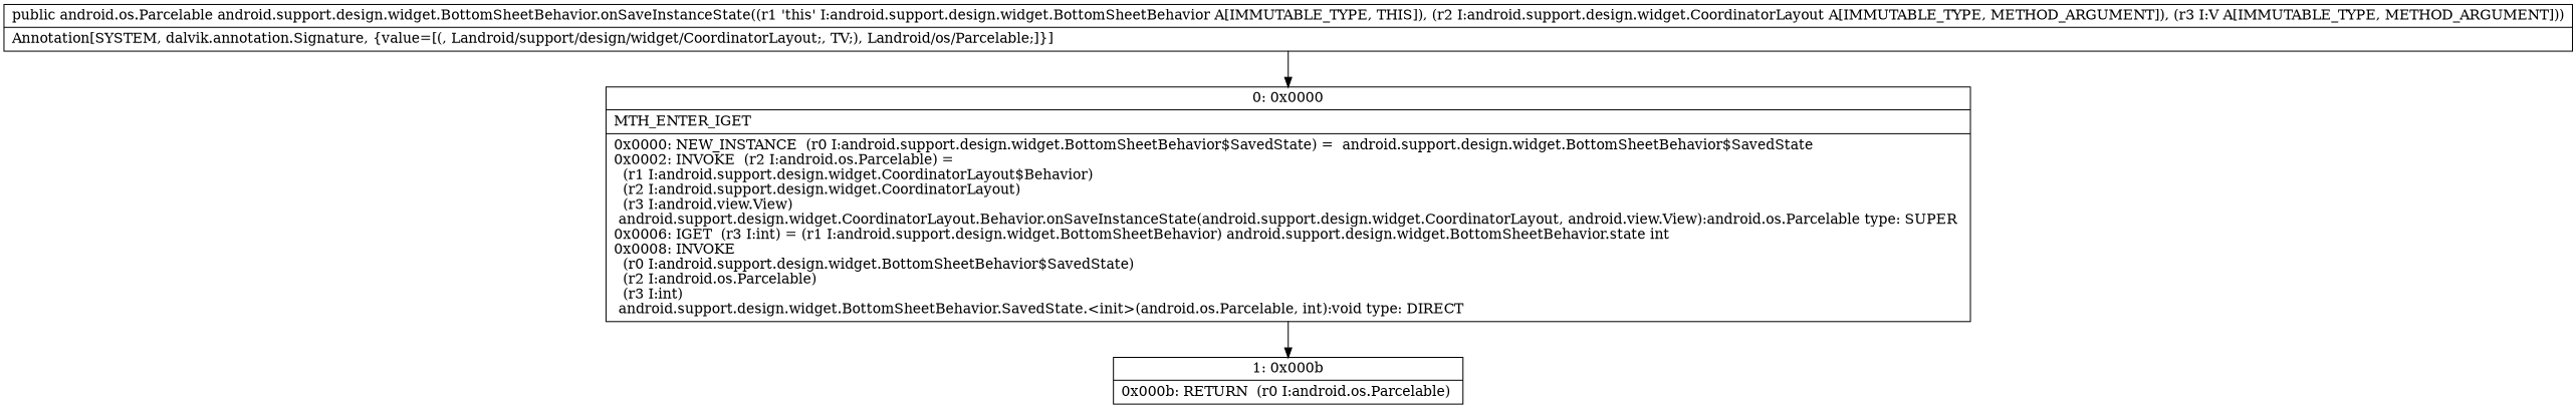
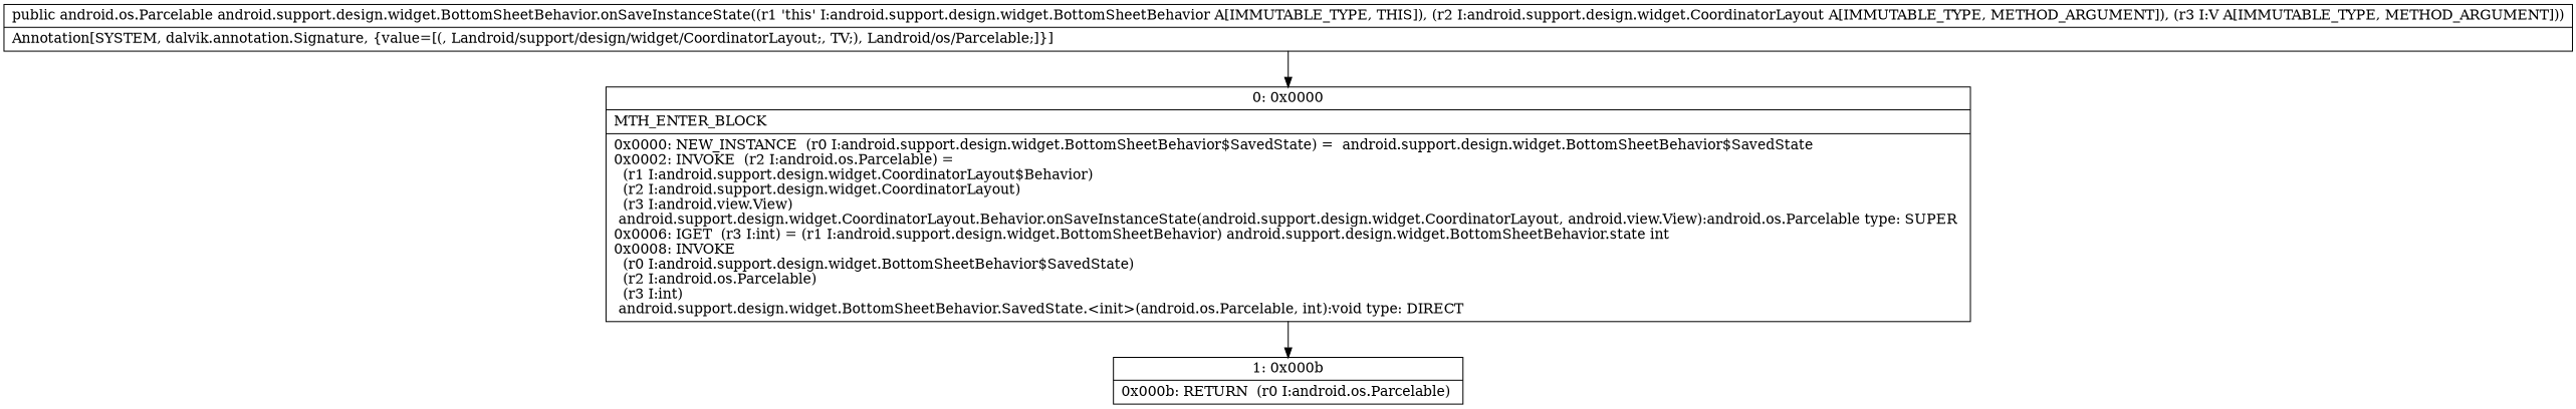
  digraph {
    node [shape=record]
-   n1 [label="{0\:\ 0x0000|MTH_ENTER_IGET\l|0x0000: NEW_INSTANCE  (r0 I:android.support.design.widget.BottomSheetBehavior$SavedState) =  android.support.design.widget.BottomSheetBehavior$SavedState \l0x0002: INVOKE  (r2 I:android.os.Parcelable) = \l  (r1 I:android.support.design.widget.CoordinatorLayout$Behavior)\l  (r2 I:android.support.design.widget.CoordinatorLayout)\l  (r3 I:android.view.View)\l android.support.design.widget.CoordinatorLayout.Behavior.onSaveInstanceState(android.support.design.widget.CoordinatorLayout, android.view.View):android.os.Parcelable type: SUPER \l0x0006: IGET  (r3 I:int) = (r1 I:android.support.design.widget.BottomSheetBehavior) android.support.design.widget.BottomSheetBehavior.state int \l0x0008: INVOKE  \l  (r0 I:android.support.design.widget.BottomSheetBehavior$SavedState)\l  (r2 I:android.os.Parcelable)\l  (r3 I:int)\l android.support.design.widget.BottomSheetBehavior.SavedState.\<init\>(android.os.Parcelable, int):void type: DIRECT \l}"]
+   n1 [label="{0\:\ 0x0000|MTH_ENTER_BLOCK\l|0x0000: NEW_INSTANCE  (r0 I:android.support.design.widget.BottomSheetBehavior$SavedState) =  android.support.design.widget.BottomSheetBehavior$SavedState \l0x0002: INVOKE  (r2 I:android.os.Parcelable) = \l  (r1 I:android.support.design.widget.CoordinatorLayout$Behavior)\l  (r2 I:android.support.design.widget.CoordinatorLayout)\l  (r3 I:android.view.View)\l android.support.design.widget.CoordinatorLayout.Behavior.onSaveInstanceState(android.support.design.widget.CoordinatorLayout, android.view.View):android.os.Parcelable type: SUPER \l0x0006: IGET  (r3 I:int) = (r1 I:android.support.design.widget.BottomSheetBehavior) android.support.design.widget.BottomSheetBehavior.state int \l0x0008: INVOKE  \l  (r0 I:android.support.design.widget.BottomSheetBehavior$SavedState)\l  (r2 I:android.os.Parcelable)\l  (r3 I:int)\l android.support.design.widget.BottomSheetBehavior.SavedState.\<init\>(android.os.Parcelable, int):void type: DIRECT \l}"]
    n2 [label="{1\:\ 0x000b|0x000b: RETURN  (r0 I:android.os.Parcelable) \l}"]
    n3 [label="{public android.os.Parcelable android.support.design.widget.BottomSheetBehavior.onSaveInstanceState((r1 'this' I:android.support.design.widget.BottomSheetBehavior A[IMMUTABLE_TYPE, THIS]), (r2 I:android.support.design.widget.CoordinatorLayout A[IMMUTABLE_TYPE, METHOD_ARGUMENT]), (r3 I:V A[IMMUTABLE_TYPE, METHOD_ARGUMENT]))  | Annotation[SYSTEM, dalvik.annotation.Signature, \{value=[(, Landroid\/support\/design\/widget\/CoordinatorLayout;, TV;), Landroid\/os\/Parcelable;]\}]\l}"]
    n1 -> n2
    n3 -> n1
  }
